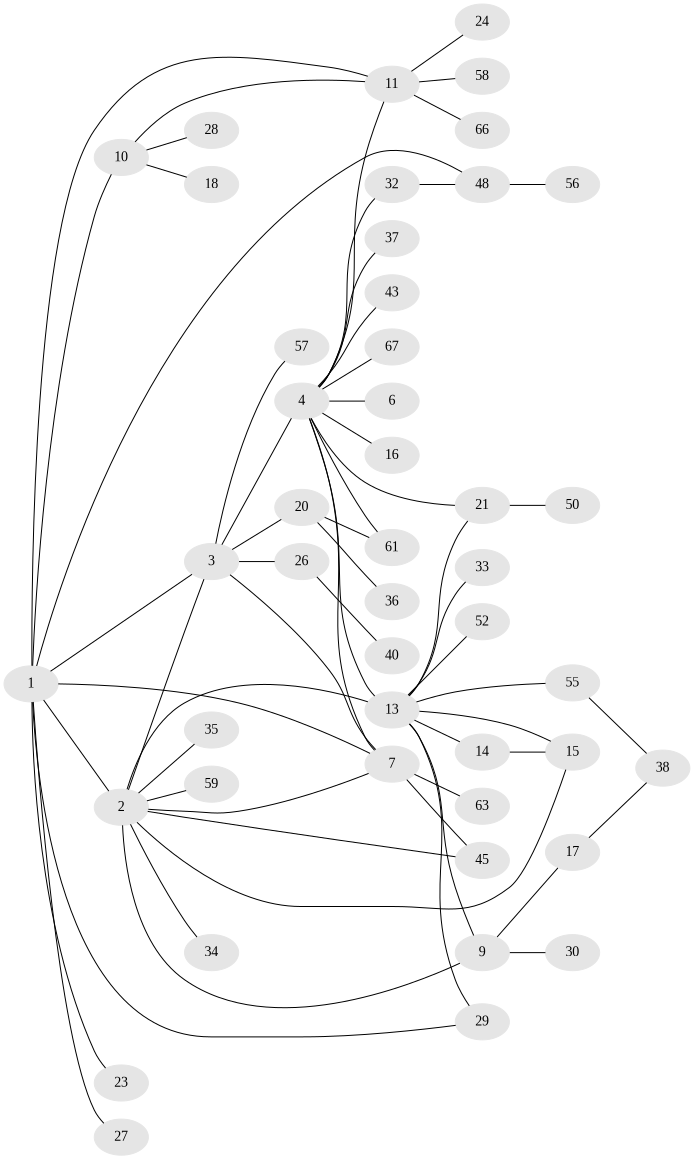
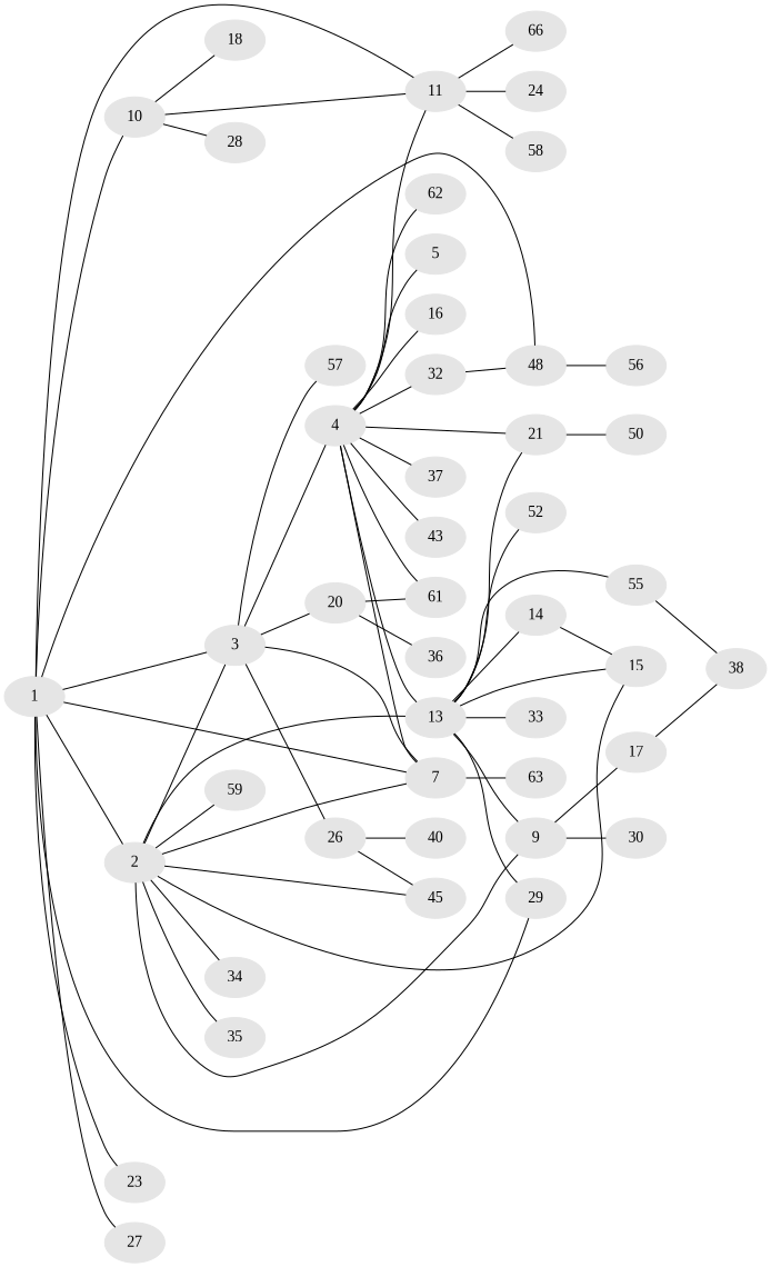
  graph {
    fontname="Liberation Serif"
    rankdir=LR
    node [color=gray90 fontname="Liberation Serif" style=filled]
    edge [fontname="Liberation Serif"]
    1 [super="+12"]
    2 [super="+8"]
    3 [super="+31"]
    7 [super="+47"]
    10 [super="+22"]
    11 [super="+46"]
    23
    27
    29
    48 [super="+65"]
    9
    13 [super="+19"]
    15
    34
    35
    45 [super="+49"]
    59
    4 [super="+5"]
    20 [super="+42"]
    26 [super="+37"]
    57
    63
    18
    28 [super="+41"]
    24
    58
    66
    56
    17
    30 [super="+64"]
    21 [super="+25"]
    14 [super="+44"]
    33
    52
    55
-   6 [super="+60"]
+   6 [super="+60" label=5]
    16 [super="+54"]
    32
    n39 [label=37]
    43 [super="+53"]
    61
-   62 [label=67]
+   62
    36
    40
    50
    38
    1 -- 2
    1 -- 3
    1 -- 7 [weight=2]
    1 -- 10
    1 -- 11
    1 -- 23
    1 -- 27
    1 -- 29
    1 -- 48
    2 -- 3
    2 -- 7
    2 -- 9
    2 -- 13
    2 -- 15
    2 -- 34
    2 -- 35
    2 -- 45
    2 -- 59
    3 -- 7
    3 -- 4
    3 -- 20
    3 -- 26
    3 -- 57
    7 -- 63
    10 -- 11
    10 -- 18
    10 -- 28
    11 -- 24
    11 -- 58
    11 -- 66
    48 -- 56
    9 -- 17
    9 -- 30
    13 -- 29
    13 -- 9
    13 -- 15
    13 -- 21
    13 -- 14
    13 -- 33
    13 -- 52
    13 -- 55
    4 -- 7
    4 -- 11 [weight=2]
    4 -- 13
    4 -- 21
    4 -- 6 [weight=2]
    4 -- 16
    4 -- 32
    4 -- n39
    4 -- 43
    4 -- 61
    4 -- 62
    20 -- 61
    20 -- 36
-   7 -- 45
+   26 -- 45
    26 -- 40
    17 -- 38
    21 -- 50
    14 -- 15
    55 -- 38
    32 -- 48
  }
